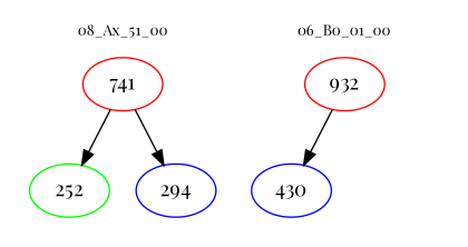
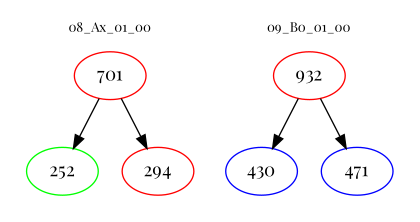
  digraph {
    fontname="Playfair Display"
    node [color=blue fontname="Playfair Display"]
    edge [color=black fontname="Playfair Display"]
-   n1 [color=red label=741]
+   n1 [color=red label=701]
    n2 [color=green label=252]
-   n3 [label=294]
+   n3 [color=red label=294]
    n4 [color=red label=932]
    n5 [label=430]
+   n6 [label=471]
    subgraph cluster_1 {
      color=white
      fontsize=10
-     label="08_Ax_51_00"
+     label="08_Ax_01_00"
      n1
      n2
      n3
    }
    subgraph cluster_2 {
      color=white
      fontsize=10
-     label="06_B0_01_00"
+     label="09_B0_01_00"
      n4
      n5
+     n6
    }
    n1 -> n2
    n1 -> n3
    n4 -> n5
+   n4 -> n6
  }
